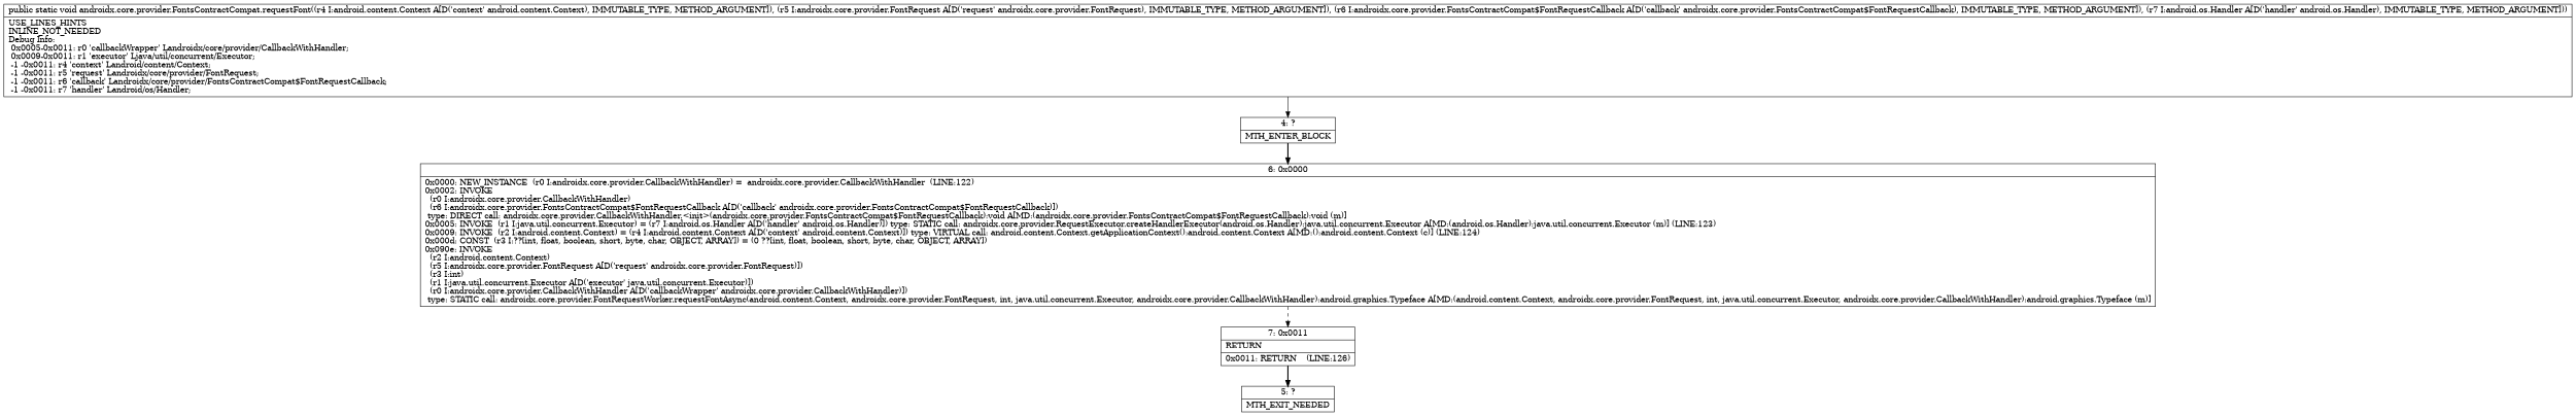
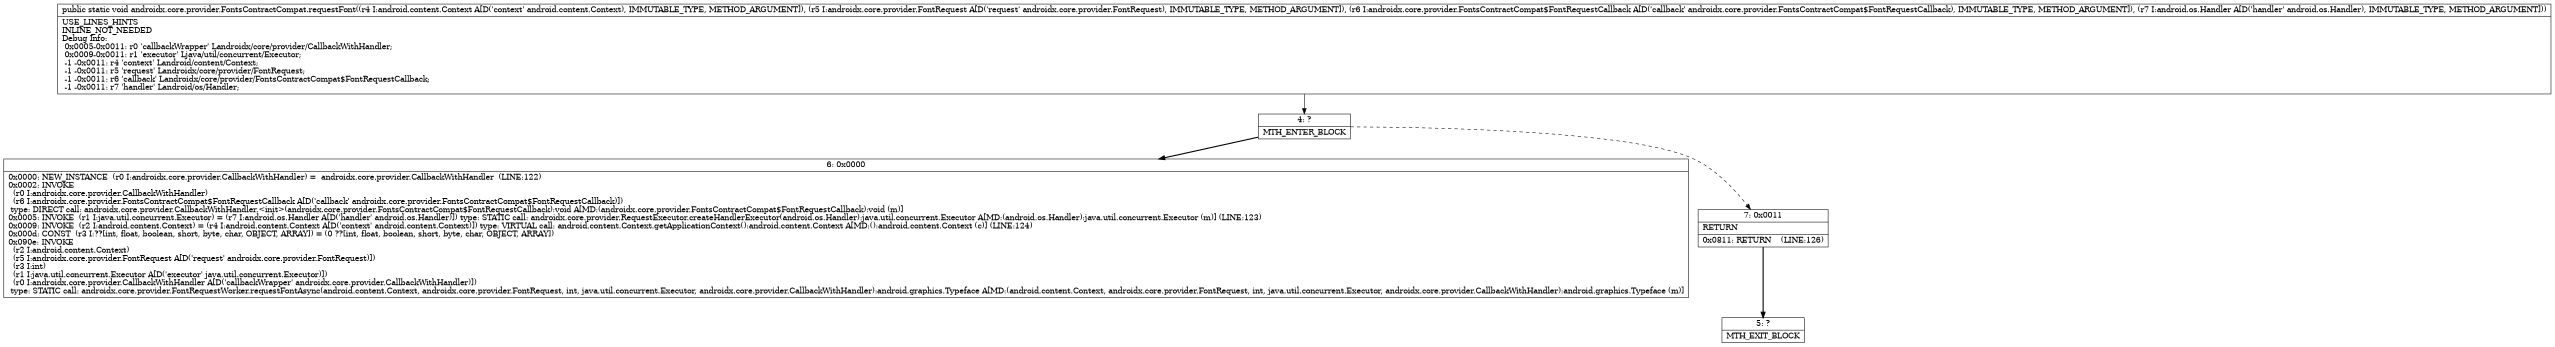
  digraph {
    node [shape=record]
    edge [style=bold]
    n1 [label="{4\:\ ?|MTH_ENTER_BLOCK\l}"]
    n2 [label="{6\:\ 0x0000|0x0000: NEW_INSTANCE  (r0 I:androidx.core.provider.CallbackWithHandler) =  androidx.core.provider.CallbackWithHandler  (LINE:122)\l0x0002: INVOKE  \l  (r0 I:androidx.core.provider.CallbackWithHandler)\l  (r6 I:androidx.core.provider.FontsContractCompat$FontRequestCallback A[D('callback' androidx.core.provider.FontsContractCompat$FontRequestCallback)])\l type: DIRECT call: androidx.core.provider.CallbackWithHandler.\<init\>(androidx.core.provider.FontsContractCompat$FontRequestCallback):void A[MD:(androidx.core.provider.FontsContractCompat$FontRequestCallback):void (m)]\l0x0005: INVOKE  (r1 I:java.util.concurrent.Executor) = (r7 I:android.os.Handler A[D('handler' android.os.Handler)]) type: STATIC call: androidx.core.provider.RequestExecutor.createHandlerExecutor(android.os.Handler):java.util.concurrent.Executor A[MD:(android.os.Handler):java.util.concurrent.Executor (m)] (LINE:123)\l0x0009: INVOKE  (r2 I:android.content.Context) = (r4 I:android.content.Context A[D('context' android.content.Context)]) type: VIRTUAL call: android.content.Context.getApplicationContext():android.content.Context A[MD:():android.content.Context (c)] (LINE:124)\l0x000d: CONST  (r3 I:??[int, float, boolean, short, byte, char, OBJECT, ARRAY]) = (0 ??[int, float, boolean, short, byte, char, OBJECT, ARRAY]) \l0x090e: INVOKE  \l  (r2 I:android.content.Context)\l  (r5 I:androidx.core.provider.FontRequest A[D('request' androidx.core.provider.FontRequest)])\l  (r3 I:int)\l  (r1 I:java.util.concurrent.Executor A[D('executor' java.util.concurrent.Executor)])\l  (r0 I:androidx.core.provider.CallbackWithHandler A[D('callbackWrapper' androidx.core.provider.CallbackWithHandler)])\l type: STATIC call: androidx.core.provider.FontRequestWorker.requestFontAsync(android.content.Context, androidx.core.provider.FontRequest, int, java.util.concurrent.Executor, androidx.core.provider.CallbackWithHandler):android.graphics.Typeface A[MD:(android.content.Context, androidx.core.provider.FontRequest, int, java.util.concurrent.Executor, androidx.core.provider.CallbackWithHandler):android.graphics.Typeface (m)]\l}"]
-   n3 [label="{7\:\ 0x0011|RETURN\l|0x0011: RETURN    (LINE:126)\l}"]
-   n4 [label="{5\:\ ?|MTH_EXIT_NEEDED\l}"]
+   n3 [label="{7\:\ 0x0011|RETURN\l|0x0811: RETURN    (LINE:126)\l}"]
+   n4 [label="{5\:\ ?|MTH_EXIT_BLOCK\l}"]
    n5 [label="{public static void androidx.core.provider.FontsContractCompat.requestFont((r4 I:android.content.Context A[D('context' android.content.Context), IMMUTABLE_TYPE, METHOD_ARGUMENT]), (r5 I:androidx.core.provider.FontRequest A[D('request' androidx.core.provider.FontRequest), IMMUTABLE_TYPE, METHOD_ARGUMENT]), (r6 I:androidx.core.provider.FontsContractCompat$FontRequestCallback A[D('callback' androidx.core.provider.FontsContractCompat$FontRequestCallback), IMMUTABLE_TYPE, METHOD_ARGUMENT]), (r7 I:android.os.Handler A[D('handler' android.os.Handler), IMMUTABLE_TYPE, METHOD_ARGUMENT]))  | USE_LINES_HINTS\lINLINE_NOT_NEEDED\lDebug Info:\l  0x0005\-0x0011: r0 'callbackWrapper' Landroidx\/core\/provider\/CallbackWithHandler;\l  0x0009\-0x0011: r1 'executor' Ljava\/util\/concurrent\/Executor;\l  \-1 \-0x0011: r4 'context' Landroid\/content\/Context;\l  \-1 \-0x0011: r5 'request' Landroidx\/core\/provider\/FontRequest;\l  \-1 \-0x0011: r6 'callback' Landroidx\/core\/provider\/FontsContractCompat$FontRequestCallback;\l  \-1 \-0x0011: r7 'handler' Landroid\/os\/Handler;\l}"]
    n1 -> n2
-   n2 -> n3 [style=dashed]
+   n1 -> n3 [style=dashed]
    n3 -> n4
    n5 -> n1 [style=solid]
  }
